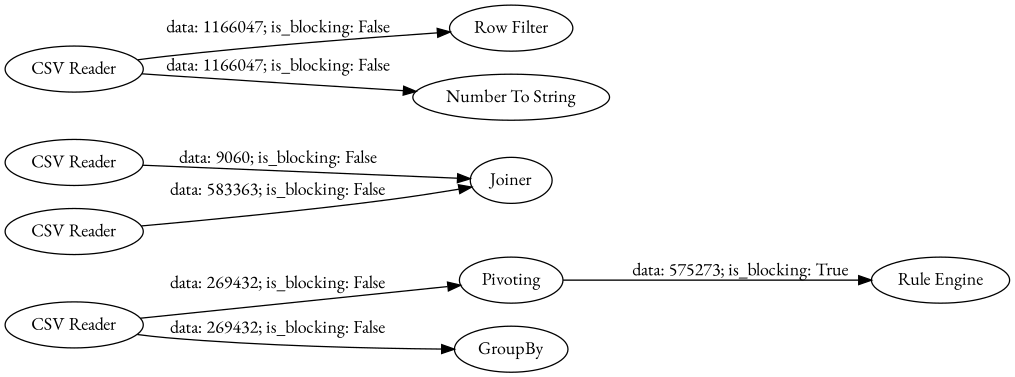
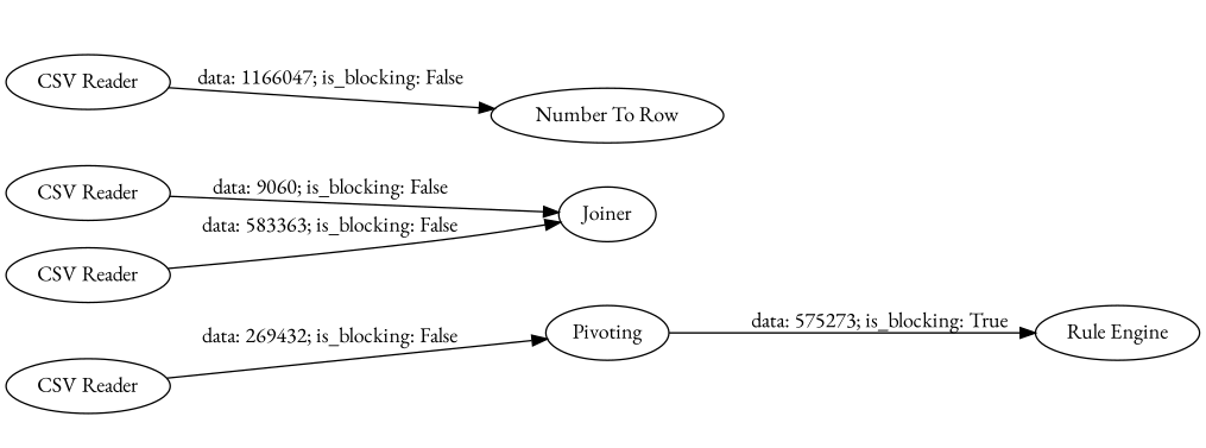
  digraph {
    fontname="EB Garamond"
    rankdir=LR
    node [fontname="EB Garamond"]
    edge [fontname="EB Garamond"]
    n1 [label=Pivoting]
    n2 [label="Rule Engine"]
    n3 [label="CSV Reader"]
-   n4 [label=GroupBy]
    n5 [label="CSV Reader"]
    n6 [label=Joiner]
    n7 [label="CSV Reader"]
    n8 [label="CSV Reader"]
-   n9 [label="Row Filter"]
-   n10 [label="Number To String"]
+   n10 [label="Number To Row"]
    n1 -> n2 [label="data: 575273; is_blocking: True"]
    n3 -> n1 [label="data: 269432; is_blocking: False"]
-   n3 -> n4 [label="data: 269432; is_blocking: False"]
    n5 -> n6 [label="data: 9060; is_blocking: False"]
    n7 -> n6 [label="data: 583363; is_blocking: False"]
-   n8 -> n9 [label="data: 1166047; is_blocking: False"]
    n8 -> n10 [label="data: 1166047; is_blocking: False"]
  }
